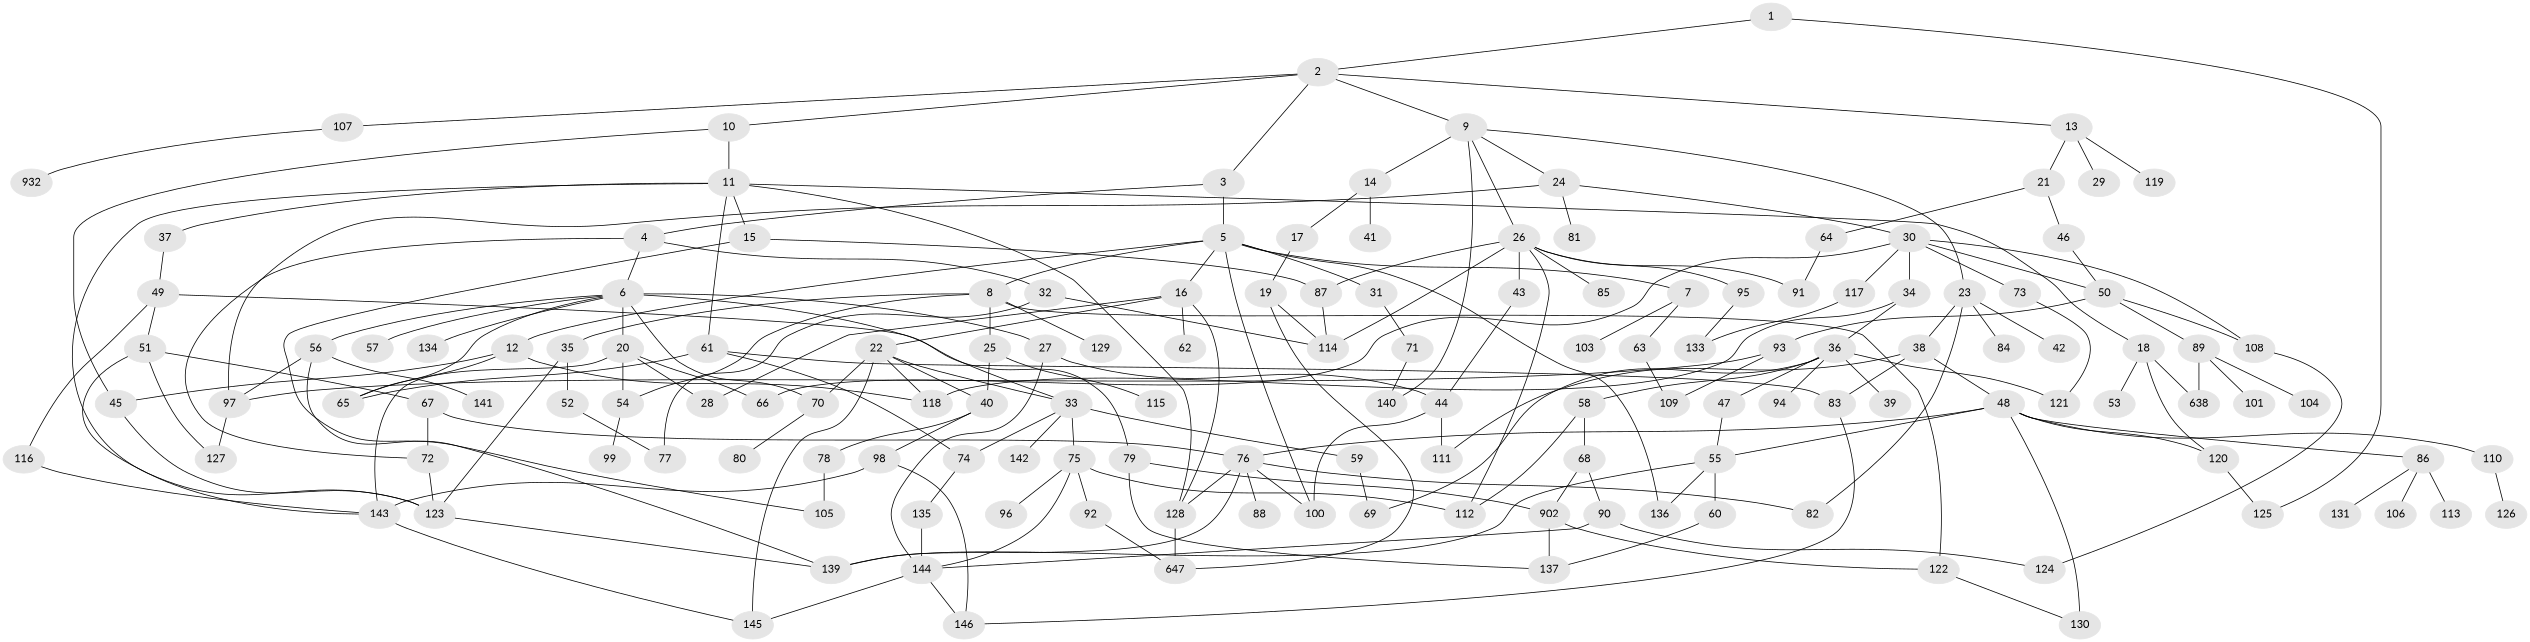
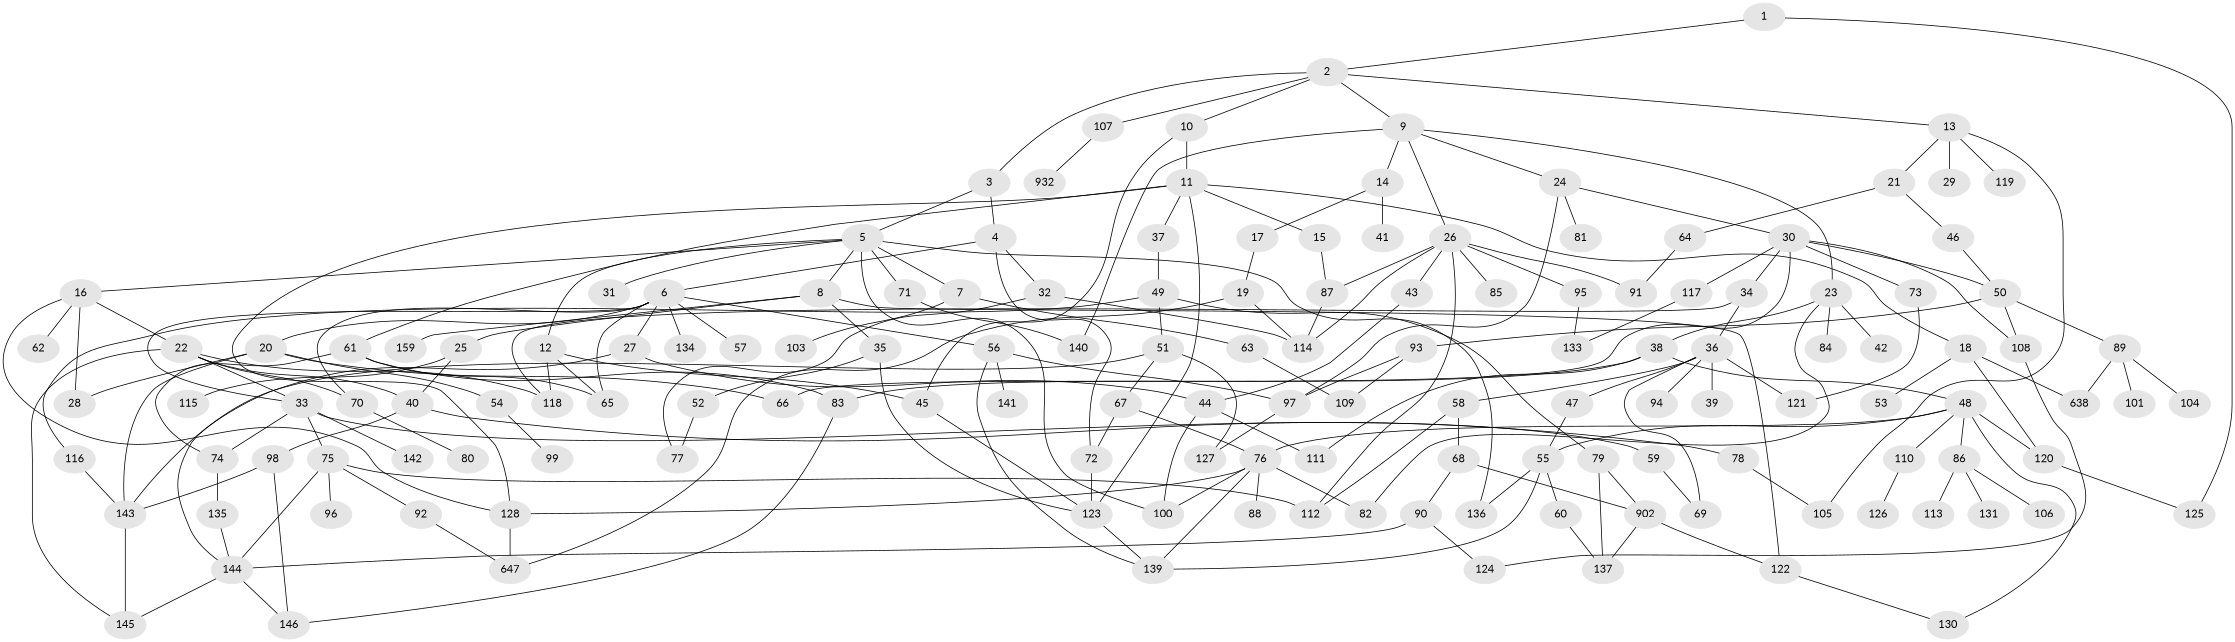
  graph {
    fontname=Lato
    node [color=gray90 fontname=Lato style=filled]
    edge [fontname=Lato]
    1
    2
    125
    3
    9
    10
    13
    107
    4
    5
    14
    23
    24
    26
    140
    11
    45
    21
    29
    105
    119
    n22 [label=932]
    6
    32
    72
    7
    8
    12
    16
    31
    71
    100
    136
    20
    27
    33
    56
    57
    65
    70
    134
    114
    77
    123
    63
    103
    25
    35
    54
    122
-   129
+   129 [label=159]
    118
    128
    22
    28
    62
    66
    143
    44
    144
    59
    74
    75
    142
    97
    139
    141
    80
    109
    40
    115
    52
    99
    130
    17
    41
    38
    42
    82
    84
    30
    81
    87
    43
    85
    91
    95
    112
    15
    18
    37
    61
    53
    120
    n95 [label=638]
    49
    83
    n98 [label=647]
    46
    64
    19
    145
    50
    78
    98
    48
    111
    34
    73
    108
    117
    127
    133
    146
    36
    89
    93
    121
    124
    69
    135
    92
    96
    39
    47
    58
    94
    55
    68
    51
    79
    116
    76
    86
    110
    60
    88
    106
    113
    131
    126
    67
    137
    n144 [label=902]
    101
    104
    90
    1 -- 2
    1 -- 125
    2 -- 3
    2 -- 9
    2 -- 10
    2 -- 13
    2 -- 107
    3 -- 4
    3 -- 5
    9 -- 14
    9 -- 23
    9 -- 24
    9 -- 26
    9 -- 140
    10 -- 11
    10 -- 45
    13 -- 21
    13 -- 29
-   15 -- 105
+   13 -- 105
    13 -- 119
    107 -- n22
    4 -- 6
    4 -- 32
    4 -- 72
    5 -- 7
    5 -- 8
    5 -- 12
    5 -- 16
    5 -- 31
-   31 -- 71
+   5 -- 71
    5 -- 100
    5 -- 136
    14 -- 17
    14 -- 41
    23 -- 38
    23 -- 42
    23 -- 82
    23 -- 84
    24 -- 97
    24 -- 30
    24 -- 81
    26 -- 114
    26 -- 87
    26 -- 43
    26 -- 85
    26 -- 91
    26 -- 95
    26 -- 112
    11 -- 123
    11 -- 128
    11 -- 15
    11 -- 18
    11 -- 37
    11 -- 61
    45 -- 123
    21 -- 46
    21 -- 64
    6 -- 20
    6 -- 27
    6 -- 33
    6 -- 56
    6 -- 57
    6 -- 65
    6 -- 70
    6 -- 134
    32 -- 114
    32 -- 77
    72 -- 123
    7 -- 63
    7 -- 103
    8 -- 25
    8 -- 35
-   8 -- 54
    8 -- 122
    8 -- 129
    12 -- 45
    12 -- 65
    12 -- 118
    16 -- 128
    16 -- 22
    16 -- 28
    16 -- 62
    71 -- 140
    20 -- 54
    20 -- 28
    20 -- 66
    20 -- 143
    27 -- 44
    27 -- 144
    33 -- 59
    33 -- 74
    33 -- 75
    33 -- 142
    56 -- 97
    56 -- 139
    56 -- 141
    70 -- 80
    123 -- 139
    63 -- 109
    25 -- 40
    25 -- 115
    35 -- 123
    35 -- 52
    54 -- 99
    122 -- 130
    128 -- n98
    22 -- 33
    22 -- 70
    22 -- 118
    22 -- 40
    22 -- 145
    143 -- 145
    44 -- 100
    44 -- 111
    144 -- 145
    144 -- 146
    59 -- 69
    74 -- 135
    75 -- 144
    75 -- 112
    75 -- 92
    75 -- 96
    97 -- 127
    40 -- 78
    40 -- 98
    52 -- 77
    17 -- 19
    38 -- 83
    38 -- 48
    38 -- 111
    30 -- 66
    30 -- 50
    30 -- 34
    30 -- 73
    30 -- 108
    30 -- 117
    87 -- 114
    43 -- 44
    95 -- 133
    15 -- 87
    18 -- 53
    18 -- 120
    18 -- n95
    37 -- 49
    61 -- 65
    61 -- 74
    61 -- 83
    120 -- 125
    49 -- 51
    49 -- 79
    49 -- 116
    83 -- 146
    46 -- 50
    64 -- 91
    19 -- 114
    19 -- n98
    50 -- 108
    50 -- 89
    50 -- 93
    78 -- 105
    98 -- 143
    98 -- 146
    48 -- 130
    48 -- 120
    48 -- 55
    48 -- 76
    48 -- 86
    48 -- 110
    34 -- 118
    34 -- 36
    73 -- 121
    108 -- 124
    117 -- 133
    36 -- 121
    36 -- 69
    36 -- 39
    36 -- 47
    36 -- 58
    36 -- 94
    89 -- n95
    89 -- 101
    89 -- 104
    93 -- 97
    93 -- 109
    135 -- 144
    92 -- n98
    47 -- 55
    58 -- 112
    58 -- 68
    55 -- 136
    55 -- 139
    55 -- 60
    68 -- n144
    68 -- 90
    51 -- 143
    51 -- 127
    51 -- 67
    79 -- 137
    79 -- n144
    116 -- 143
    76 -- 100
    76 -- 128
    76 -- 139
    76 -- 82
    76 -- 88
    86 -- 106
    86 -- 113
    86 -- 131
    110 -- 126
    60 -- 137
    67 -- 72
    67 -- 76
    n144 -- 122
    n144 -- 137
    90 -- 144
    90 -- 124
  }
